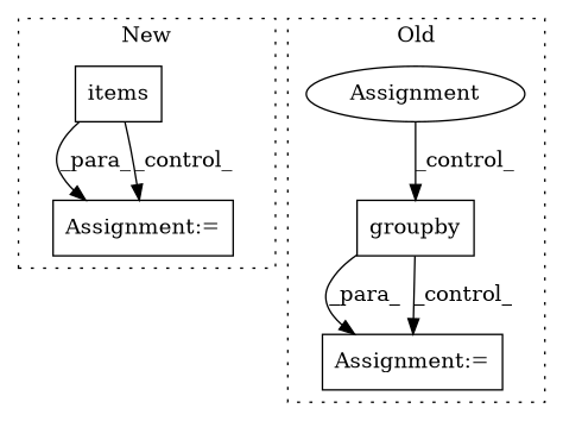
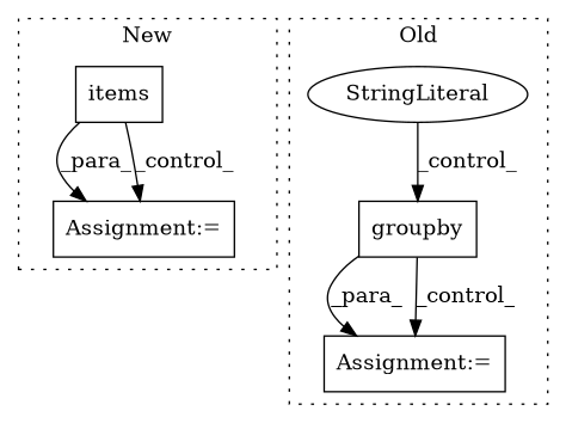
  digraph {
    node [a=32 l=1 s=6146 shape=box]
    n1 [l=7 label=items]
    n2 [a=7 label="Assignment:=" s=6171]
    n3 [l="8,1" label=groupby s="6109,6127"]
-   n4 [a=45 l=10 label=Assignment s=6117 shape=ellipse]
+   n4 [a=45 l=10 label=StringLiteral s=6117 shape=ellipse]
    n5 [a=7 label="Assignment:="]
    subgraph cluster_1 {
      label=New
      style=dotted
      n1
      n2
    }
    subgraph cluster_2 {
      label=Old
      style=dotted
      n3
      n4
      n5
    }
    n1 -> n2 [label=_para_]
    n1 -> n2 [label=_control_]
    n3 -> n5 [label=_para_]
    n3 -> n5 [label=_control_]
    n4 -> n3 [label=_control_]
  }
